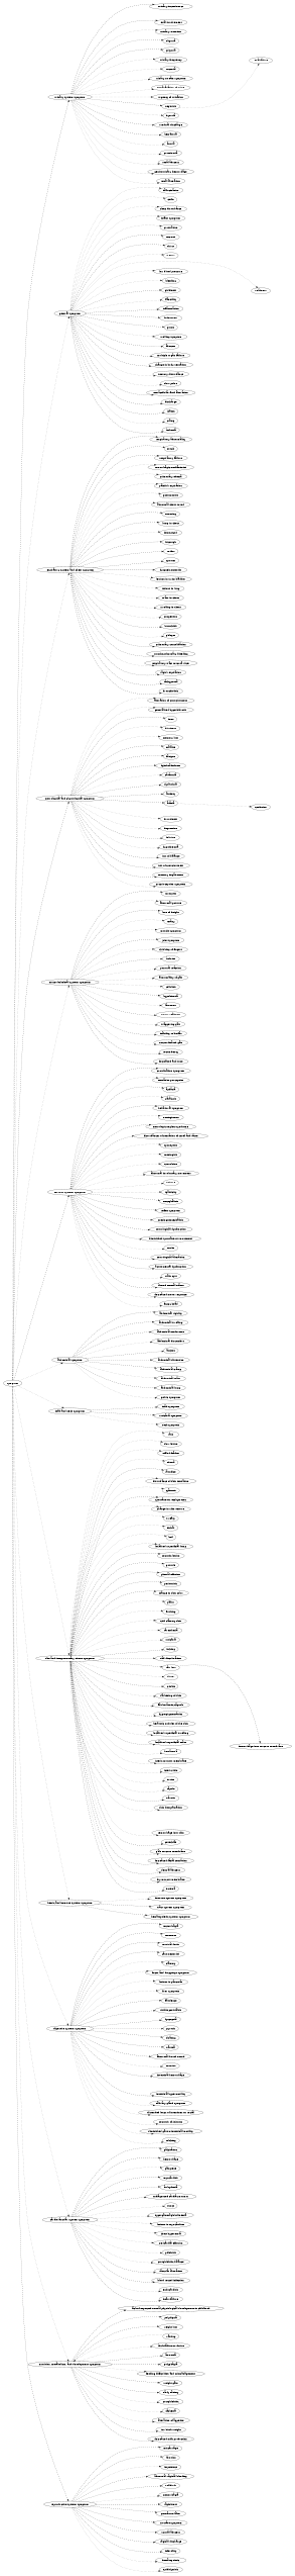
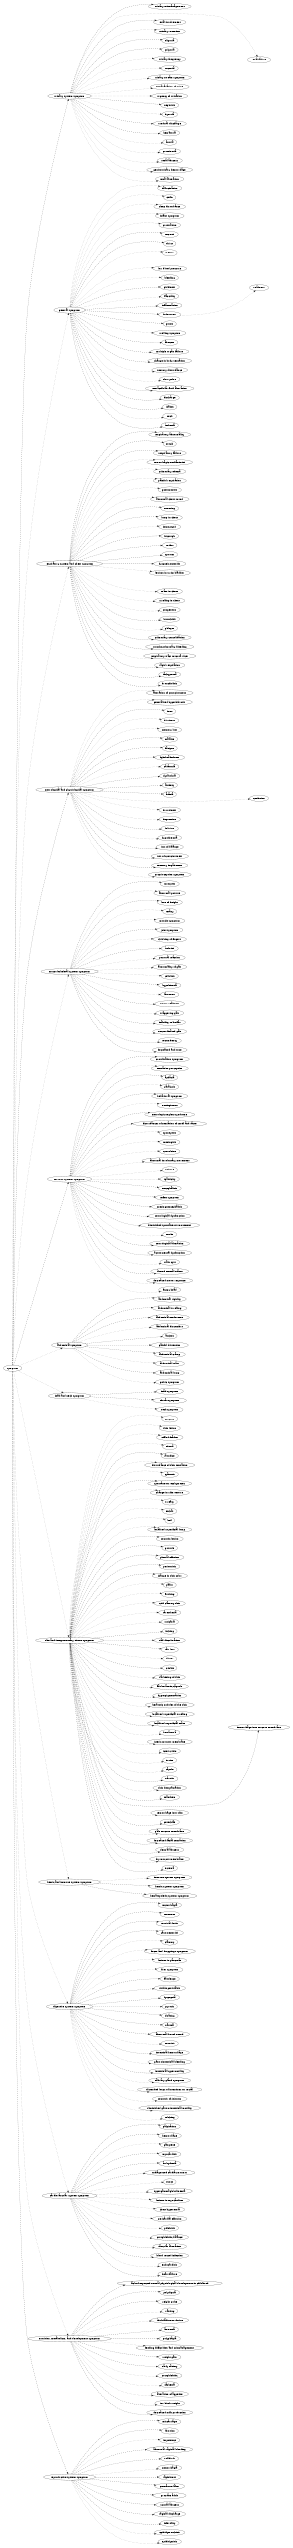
  digraph {
    rankdir=LR
    edge [style=dotted]
    symptom
    "urinary system symptom"
    "general symptom"
    "respiratory system and chest symptom"
    "neurological and physiological symptom"
    "musculoskeletal system symptom"
    "nervous system symptom"
    "abdominal symptom"
    "head and neck symptom"
    "skin and integumentary tissue symptom"
    "hemic and immune system symptom"
    "digestive system symptom"
    "cardiovascular system symptom"
    "nutrition, metabolism, and development symptom"
    "reproductive system symptom"
-   "urinary incontinence"
+   "urinary incontinence" [label="urinary mismanagement"]
    "renal failure"
    "renal involvement"
    "urinary retention"
    oliguria
    polyuria
    "urinary frequency"
    nocturia
    "urinary stream symptom"
    "extravasation of urine"
    "urgency of urination"
    nephritis
    dysuria
    "urethral discharge"
    hematuria
    anuria
    proteinuria
    "renal abscess"
    "genitourinary hemorrhage"
    "renal alteration"
    hallucination
    chills
    "sleep disturbance"
    "infant symptom"
    prostration
    necrosis
    thirst
    tremor
    weakness
    "low blood pressure"
    bleeding
    giddiness
    flaccidity
    inflammation
    listlessness
    ptosis
    "swelling symptom"
    abscess
    "multiple organ failure"
    "change in body sensation"
    "sensory disturbance"
    "slow pulse"
    "extracellular fluid alteration"
    discharge
    shakes
-   cramp
+   cramp [label=neck]
    asthenia
    "respiratory abnormality"
    cough
    "respiratory failure"
    "hemorrhagic mediastinitis"
    "pulmonary edema"
    "painful respiration"
    pneumonitis
    "abnormal chest sound"
    sneezing
    "lump in chest"
    hemoptysis
    hiccough
    stridor
    sputum
    "dyspneic enteritis"
    "lesions in swim bladder"
-   "lesions in lung"
    "mass in chest"
    "swelling in chest"
    congestion
    bronchitis
    phlegm
    "pulmonary consolidation"
    "bronchopulmonary bleeding"
    "respiratory tract mucosa ulcer"
    "rapid respiration"
    tachypnoea
    bronchiolitis
    "alteration of consciousness"
    "generalized hyperhidrosis"
    fever
    dizziness
    "memory loss"
    malaise
    fatigue
    lightheadedness
    catatonia
    dysarthria
    anxiety
    ataxia
    confusion
    drowsiness
    depression
    delirium
    hypothermia
    "loss of balance"
    "loss of consciousness"
    "memory impairment"
    "proprioception symptom"
    torticollis
    "abnormal posture"
    "loss of height"
    tetany
    "muscle symptom"
    "joint symptom"
    "clubbing of fingers"
    arthritis
    "postural reaction"
    "abnormality of gait"
    cellulitis
    hypokinesia
    lameness
    "motor weakness"
    "staggering gait"
    "inability to lie flat"
    "uncoordinated gait"
    recumbency
    n130 [label="decreased and tone"]
    "coordination symptom"
    "sensation perception"
    aphasia
    paralysis
    "behavioral symptom"
    meningismus
    "neurologic neglect syndrome"
    "disturbances of sensation of smell and taste"
    spondylitis
    meningitis
    convulsion
    "abnormal involuntary movement"
    seizure
    spasticity
    encephalitis
    "reflex symptom"
    meningoencephalitis
    "neurological dysfunction"
    "diminished spontaneous movement"
    stroke
    "neurological alteration"
    "acute mental dysfunction"
    "brain cyst"
    "altered mental status"
    "decreased motor response"
    "floppy head"
    "abdominal rigidity"
    "abdominal swelling"
    "abdominal tenderness"
    "abdominal discomfort"
    ascites
-   "abdominal distention"
+   "abdominal distention" [label="painful distention"]
    "abdominal cramp"
    "abdominal mass"
    "abdominal lump"
    "pelvic symptom"
    "head symptom"
-   "throat symptom" [label="urticaria symptom"]
+   "throat symptom"
    "neck symptom"
-   rash
-   "skin lesion" [label="slow lesion"]
+   rash [label=mucous]
+   "skin lesion"
    "ruffled feather"
    edema
    jaundice
    "disturbance of skin sensation"
    cyanosis
    "spontaneous ecchymoses"
    "change in skin texture"
    sweaty
    eschar
    boil
    "localized superficial lump"
    "necrotic lesion"
    pustule
    "pleural effusion"
    peritonitis
    "change in skin color"
    pallor
    flushing
    "cold clammy skin"
    paresthesia
    urticaria
    itching
    "nail discoloration"
    "hair loss"
    blister
    crinkle
    "darkening of skin"
    "flat keratotic capsule"
    hyperpigmentation
    "keratotic nodules of the skin"
    "localized superficial swelling"
    "localized superficial mass"
    hematoma
    "icteric mucous membrane"
    "icteric skin"
    bruise
    papule
    mastitis
    "skin desquamation"
+   enanthem
    "hemorrhage into mucous membrane"
    "hemorrhage into skin"
    petechiae
    "pale mucous membrane"
    "decreased facial sensation"
    "dermal abscess"
    "dry mucous membrane"
    eczema
    "immune system symptom"
-   "hemic system symptom" [label="tract system symptom"]
+   "hemic system symptom"
    "hematopoietic system symptom"
    rectorrhagia
    tenesmus
    "terminal ileitis"
    gastroenteritis
    n227 [label=clammy]
    "feces and droppings symptom"
    "lesions in pancreas"
    "liver symptom"
    flatulence
    "visible peristalsis"
    dyspepsia
    pyrosis
    bloating
    nausea
    "abnormal bowel sound"
    enteritis
    "intestinal hemorrhage"
+   "gastrointestinal bleeding"
    "intestinal hypermotility"
    "salivary gland symptom"
    "distended loops of intestines on rectal"
    "necrosis of jejunum"
    "diminished gastro-intestinal motility"
    belching
    palpitation
    hemorrhage
    gangrene
    myocarditis
    arrhythmia
    "undiagnosed cardiac murmur"
    shock
    hypergammaglobulinemia
    "lesions in myocardium"
    "chest hyperemia"
    "pericardial effusion"
    phlebitis
    n259 [label="postphlebitic balance"]
    "vascular alteration"
    "blood vessel infection"
    endocarditis
    "heart failure"
    "lack of expected normal physiological development in childhood"
    polydipsia
-   "weight loss"
+   "weight loss" [label="weight pulse"]
    wasting
    "adult failure to thrive"
    anorexia
    polyphagia
    "feeding difficulties and mismanagement"
    "weight gain"
    "early satiety"
    n274 [label=postphlebitic]
    cachexia
    "alteration of appetite"
    "low birth weight"
    "decreased milk production"
    miscarriage
    abortion
    impotence
    "abnormal vaginal bleeding"
    stillbirth
    menorrhagia
    vaginismus
    "premature labor"
-   "prostate symptom"
+   "prostate symptom" [label="prostate adult"]
    "scrotal abscess"
    "vaginal discharge"
    infertility
-   epididymorchitis [label=hematopoietic]
+   epididymorchitis
    epididymitis
    symptom -> "urinary system symptom" [style=dashed]
    symptom -> "general symptom"
    symptom -> "respiratory system and chest symptom"
    symptom -> "neurological and physiological symptom" [style=dashed]
    symptom -> "musculoskeletal system symptom"
    symptom -> "nervous system symptom" [style=dashed]
    symptom -> "abdominal symptom"
    symptom -> "head and neck symptom"
    symptom -> "skin and integumentary tissue symptom"
    symptom -> "hemic and immune system symptom"
    symptom -> "digestive system symptom"
    symptom -> "cardiovascular system symptom"
    symptom -> "nutrition, metabolism, and development symptom"
    symptom -> "reproductive system symptom" [style=dashed]
    "urinary system symptom" -> "urinary incontinence" [style=dashed]
-   nephritis -> "renal failure"
+   "urinary system symptom" -> "renal failure"
    "urinary system symptom" -> "renal involvement" [style=dashed]
    "urinary system symptom" -> "urinary retention"
    "urinary system symptom" -> oliguria [style=dashed]
    "urinary system symptom" -> polyuria [style=dashed]
    "urinary system symptom" -> "urinary frequency"
    "urinary system symptom" -> nocturia
    "urinary system symptom" -> "urinary stream symptom"
    "urinary system symptom" -> "extravasation of urine"
    "urinary system symptom" -> "urgency of urination"
    "urinary system symptom" -> nephritis [style=dashed]
    "urinary system symptom" -> dysuria
    "urinary system symptom" -> "urethral discharge" [style=dashed]
    "urinary system symptom" -> hematuria [style=dashed]
    "urinary system symptom" -> anuria
    "urinary system symptom" -> proteinuria
    "urinary system symptom" -> "renal abscess"
    "urinary system symptom" -> "genitourinary hemorrhage"
    "urinary system symptom" -> "renal alteration"
    "general symptom" -> hallucination
    "general symptom" -> chills
    "general symptom" -> "sleep disturbance"
    "general symptom" -> "infant symptom"
    "general symptom" -> prostration
    "general symptom" -> necrosis [style=dashed]
    "general symptom" -> thirst [style=dashed]
    "general symptom" -> tremor
-   "general symptom" -> weakness
+   listlessness -> weakness
    "general symptom" -> "low blood pressure"
    "general symptom" -> bleeding
    "general symptom" -> giddiness [style=dashed]
    "general symptom" -> flaccidity
    "general symptom" -> inflammation [style=dashed]
    "general symptom" -> listlessness [style=dashed]
    "general symptom" -> ptosis [style=dashed]
    "general symptom" -> "swelling symptom"
    "general symptom" -> abscess [style=dashed]
    "general symptom" -> "multiple organ failure" [style=dashed]
    "general symptom" -> "change in body sensation" [style=dashed]
    "general symptom" -> "sensory disturbance"
    "general symptom" -> "slow pulse"
    "general symptom" -> "extracellular fluid alteration" [style=dashed]
    "general symptom" -> discharge [style=dashed]
    "general symptom" -> shakes [style=dashed]
    "general symptom" -> cramp
    "general symptom" -> asthenia [style=dashed]
    "respiratory system and chest symptom" -> "respiratory abnormality" [style=dashed]
    "respiratory system and chest symptom" -> cough [style=dashed]
    "respiratory system and chest symptom" -> "respiratory failure" [style=dashed]
    "respiratory system and chest symptom" -> "hemorrhagic mediastinitis"
    "respiratory system and chest symptom" -> "pulmonary edema"
    "respiratory system and chest symptom" -> "painful respiration"
    "respiratory system and chest symptom" -> pneumonitis
    "respiratory system and chest symptom" -> "abnormal chest sound"
    "respiratory system and chest symptom" -> sneezing [style=dashed]
    "respiratory system and chest symptom" -> "lump in chest" [style=dashed]
    "respiratory system and chest symptom" -> hemoptysis
    "respiratory system and chest symptom" -> hiccough [style=dashed]
    "respiratory system and chest symptom" -> stridor [style=dashed]
    "respiratory system and chest symptom" -> sputum [style=dashed]
    "respiratory system and chest symptom" -> "dyspneic enteritis" [style=dashed]
    "respiratory system and chest symptom" -> "lesions in swim bladder"
-   "respiratory system and chest symptom" -> "lesions in lung"
    "respiratory system and chest symptom" -> "mass in chest"
    "respiratory system and chest symptom" -> "swelling in chest"
    "respiratory system and chest symptom" -> congestion
    "respiratory system and chest symptom" -> bronchitis [style=dashed]
    "respiratory system and chest symptom" -> phlegm
    "respiratory system and chest symptom" -> "pulmonary consolidation" [style=dashed]
    "respiratory system and chest symptom" -> "bronchopulmonary bleeding" [style=dashed]
    "respiratory system and chest symptom" -> "respiratory tract mucosa ulcer"
    "respiratory system and chest symptom" -> "rapid respiration" [style=dashed]
    "respiratory system and chest symptom" -> tachypnoea [style=dashed]
    "respiratory system and chest symptom" -> bronchiolitis [style=dashed]
    "neurological and physiological symptom" -> "alteration of consciousness"
    "neurological and physiological symptom" -> "generalized hyperhidrosis"
    "neurological and physiological symptom" -> fever [style=dashed]
    "neurological and physiological symptom" -> dizziness
    "neurological and physiological symptom" -> "memory loss"
    "neurological and physiological symptom" -> malaise [style=dashed]
    "neurological and physiological symptom" -> fatigue [style=dashed]
    "neurological and physiological symptom" -> lightheadedness [style=dashed]
    "neurological and physiological symptom" -> catatonia
    "neurological and physiological symptom" -> dysarthria [style=dashed]
    "neurological and physiological symptom" -> anxiety [style=dashed]
    "neurological and physiological symptom" -> ataxia [style=dashed]
-   ataxia -> confusion
+   "neurological and physiological symptom" -> confusion
    "neurological and physiological symptom" -> drowsiness
    "neurological and physiological symptom" -> depression
    "neurological and physiological symptom" -> delirium [style=dashed]
    "neurological and physiological symptom" -> hypothermia
    "neurological and physiological symptom" -> "loss of balance" [style=dashed]
    "neurological and physiological symptom" -> "loss of consciousness" [style=dashed]
    "neurological and physiological symptom" -> "memory impairment" [style=dashed]
    "neurological and physiological symptom" -> "proprioception symptom"
    "musculoskeletal system symptom" -> torticollis [style=dashed]
    "musculoskeletal system symptom" -> "abnormal posture"
    "musculoskeletal system symptom" -> "loss of height" [style=dashed]
    "musculoskeletal system symptom" -> tetany
    "musculoskeletal system symptom" -> "muscle symptom"
    "musculoskeletal system symptom" -> "joint symptom" [style=dashed]
    "musculoskeletal system symptom" -> "clubbing of fingers"
    "musculoskeletal system symptom" -> arthritis [style=dashed]
    "musculoskeletal system symptom" -> "postural reaction"
    "musculoskeletal system symptom" -> "abnormality of gait"
    "musculoskeletal system symptom" -> cellulitis
    "musculoskeletal system symptom" -> hypokinesia [style=dashed]
    "musculoskeletal system symptom" -> lameness
    "musculoskeletal system symptom" -> "motor weakness" [style=dashed]
    "musculoskeletal system symptom" -> "staggering gait"
    "musculoskeletal system symptom" -> "inability to lie flat" [style=dashed]
    "musculoskeletal system symptom" -> "uncoordinated gait"
    "musculoskeletal system symptom" -> recumbency [style=dashed]
    "musculoskeletal system symptom" -> n130 [style=dashed]
    "nervous system symptom" -> "coordination symptom" [style=dashed]
    "nervous system symptom" -> "sensation perception"
    "nervous system symptom" -> aphasia [style=dashed]
    "nervous system symptom" -> paralysis
    "nervous system symptom" -> "behavioral symptom" [style=dashed]
    "nervous system symptom" -> meningismus
    "nervous system symptom" -> "neurologic neglect syndrome" [style=dashed]
    "nervous system symptom" -> "disturbances of sensation of smell and taste" [style=dashed]
    "nervous system symptom" -> spondylitis
    "nervous system symptom" -> meningitis
    "nervous system symptom" -> convulsion
    "nervous system symptom" -> "abnormal involuntary movement"
    "nervous system symptom" -> seizure
    "nervous system symptom" -> spasticity
    "nervous system symptom" -> encephalitis [style=dashed]
    "nervous system symptom" -> "reflex symptom" [style=dashed]
    "nervous system symptom" -> meningoencephalitis [style=dashed]
    "nervous system symptom" -> "neurological dysfunction" [style=dashed]
    "nervous system symptom" -> "diminished spontaneous movement" [style=dashed]
    "nervous system symptom" -> stroke
    "nervous system symptom" -> "neurological alteration" [style=dashed]
    "nervous system symptom" -> "acute mental dysfunction" [style=dashed]
    "nervous system symptom" -> "brain cyst"
    "nervous system symptom" -> "altered mental status" [style=dashed]
    "nervous system symptom" -> "decreased motor response"
    "nervous system symptom" -> "floppy head"
    "abdominal symptom" -> "abdominal rigidity" [style=dashed]
    "abdominal symptom" -> "abdominal swelling" [style=dashed]
    "abdominal symptom" -> "abdominal tenderness" [style=dashed]
    "abdominal symptom" -> "abdominal discomfort"
    "abdominal symptom" -> ascites [style=dashed]
    "abdominal symptom" -> "abdominal distention" [style=dashed]
    "abdominal symptom" -> "abdominal cramp" [style=dashed]
    "abdominal symptom" -> "abdominal mass"
    "abdominal symptom" -> "abdominal lump" [style=dashed]
    "abdominal symptom" -> "pelvic symptom"
    "head and neck symptom" -> "head symptom" [style=dashed]
    "head and neck symptom" -> "throat symptom" [style=dashed]
    "head and neck symptom" -> "neck symptom"
    "skin and integumentary tissue symptom" -> rash
    "skin and integumentary tissue symptom" -> "skin lesion"
    "skin and integumentary tissue symptom" -> "ruffled feather"
    "skin and integumentary tissue symptom" -> edema
    "skin and integumentary tissue symptom" -> jaundice [style=dashed]
    "skin and integumentary tissue symptom" -> "disturbance of skin sensation"
    "skin and integumentary tissue symptom" -> cyanosis
    "skin and integumentary tissue symptom" -> "spontaneous ecchymoses" [style=dashed]
    "skin and integumentary tissue symptom" -> "change in skin texture"
    "skin and integumentary tissue symptom" -> sweaty
    "skin and integumentary tissue symptom" -> eschar
    "skin and integumentary tissue symptom" -> boil
    "skin and integumentary tissue symptom" -> "localized superficial lump"
    "skin and integumentary tissue symptom" -> "necrotic lesion" [style=dashed]
    "skin and integumentary tissue symptom" -> pustule [style=dashed]
    "skin and integumentary tissue symptom" -> "pleural effusion" [style=dashed]
    "skin and integumentary tissue symptom" -> peritonitis [style=dashed]
    "skin and integumentary tissue symptom" -> "change in skin color" [style=dashed]
    "skin and integumentary tissue symptom" -> pallor
    "skin and integumentary tissue symptom" -> flushing
    "skin and integumentary tissue symptom" -> "cold clammy skin"
    "skin and integumentary tissue symptom" -> paresthesia
    "skin and integumentary tissue symptom" -> urticaria
    "skin and integumentary tissue symptom" -> itching [style=dashed]
    "skin and integumentary tissue symptom" -> "nail discoloration" [style=dashed]
    "skin and integumentary tissue symptom" -> "hair loss" [style=dashed]
    "skin and integumentary tissue symptom" -> blister
    "skin and integumentary tissue symptom" -> crinkle [style=dashed]
    "skin and integumentary tissue symptom" -> "darkening of skin"
    "skin and integumentary tissue symptom" -> "flat keratotic capsule" [style=dashed]
    "skin and integumentary tissue symptom" -> hyperpigmentation [style=dashed]
    "skin and integumentary tissue symptom" -> "keratotic nodules of the skin"
    "skin and integumentary tissue symptom" -> "localized superficial swelling"
    "skin and integumentary tissue symptom" -> "localized superficial mass" [style=dashed]
    "skin and integumentary tissue symptom" -> hematoma
    "skin and integumentary tissue symptom" -> "icteric mucous membrane"
    "skin and integumentary tissue symptom" -> "icteric skin"
    "skin and integumentary tissue symptom" -> bruise
    "skin and integumentary tissue symptom" -> papule
    "skin and integumentary tissue symptom" -> mastitis [style=dashed]
    "skin and integumentary tissue symptom" -> "skin desquamation"
-   "hair loss" -> "hemorrhage into mucous membrane" [style=dashed]
+   "skin and integumentary tissue symptom" -> enanthem [style=dashed]
+   "skin and integumentary tissue symptom" -> "hemorrhage into mucous membrane" [style=dashed]
    "skin and integumentary tissue symptom" -> "hemorrhage into skin"
    "skin and integumentary tissue symptom" -> petechiae [style=dashed]
    "skin and integumentary tissue symptom" -> "pale mucous membrane"
    "skin and integumentary tissue symptom" -> "decreased facial sensation" [style=dashed]
    "skin and integumentary tissue symptom" -> "dermal abscess" [style=dashed]
    "skin and integumentary tissue symptom" -> "dry mucous membrane"
    "skin and integumentary tissue symptom" -> eczema [style=dashed]
    "hemic and immune system symptom" -> "immune system symptom"
    "hemic and immune system symptom" -> "hemic system symptom" [style=dashed]
    "hemic and immune system symptom" -> "hematopoietic system symptom" [style=dashed]
    "digestive system symptom" -> rectorrhagia [style=dashed]
    "digestive system symptom" -> tenesmus [style=dashed]
    "digestive system symptom" -> "terminal ileitis" [style=dashed]
    "digestive system symptom" -> gastroenteritis [style=dashed]
    "digestive system symptom" -> n227
    "digestive system symptom" -> "feces and droppings symptom"
    "digestive system symptom" -> "lesions in pancreas"
    "digestive system symptom" -> "liver symptom"
    "digestive system symptom" -> flatulence [style=dashed]
    "digestive system symptom" -> "visible peristalsis" [style=dashed]
    "digestive system symptom" -> dyspepsia [style=dashed]
    "digestive system symptom" -> pyrosis [style=dashed]
    "digestive system symptom" -> bloating [style=dashed]
    "digestive system symptom" -> nausea [style=dashed]
    "digestive system symptom" -> "abnormal bowel sound" [style=dashed]
    "digestive system symptom" -> enteritis
    "digestive system symptom" -> "intestinal hemorrhage" [style=dashed]
+   "digestive system symptom" -> "gastrointestinal bleeding"
    "digestive system symptom" -> "intestinal hypermotility" [style=dashed]
    "digestive system symptom" -> "salivary gland symptom"
    "digestive system symptom" -> "distended loops of intestines on rectal"
    "digestive system symptom" -> "necrosis of jejunum"
    "digestive system symptom" -> "diminished gastro-intestinal motility"
    "digestive system symptom" -> belching
    "cardiovascular system symptom" -> palpitation [style=dashed]
    "cardiovascular system symptom" -> hemorrhage [style=dashed]
    "cardiovascular system symptom" -> gangrene
    "cardiovascular system symptom" -> myocarditis [style=dashed]
    "cardiovascular system symptom" -> arrhythmia [style=dashed]
    "cardiovascular system symptom" -> "undiagnosed cardiac murmur" [style=dashed]
    "cardiovascular system symptom" -> shock
    "cardiovascular system symptom" -> hypergammaglobulinemia
    "cardiovascular system symptom" -> "lesions in myocardium"
    "cardiovascular system symptom" -> "chest hyperemia"
    "cardiovascular system symptom" -> "pericardial effusion"
    "cardiovascular system symptom" -> phlebitis
    "cardiovascular system symptom" -> n259
    "cardiovascular system symptom" -> "vascular alteration" [style=dashed]
    "cardiovascular system symptom" -> "blood vessel infection" [style=dashed]
    "cardiovascular system symptom" -> endocarditis
    "cardiovascular system symptom" -> "heart failure" [style=dashed]
    "nutrition, metabolism, and development symptom" -> "lack of expected normal physiological development in childhood" [style=dashed]
    "nutrition, metabolism, and development symptom" -> polydipsia [style=dashed]
    "nutrition, metabolism, and development symptom" -> "weight loss" [style=dashed]
-   wasting -> "nutrition, metabolism, and development symptom"
+   "nutrition, metabolism, and development symptom" -> wasting
    "nutrition, metabolism, and development symptom" -> "adult failure to thrive"
    "nutrition, metabolism, and development symptom" -> anorexia [style=dashed]
    "nutrition, metabolism, and development symptom" -> polyphagia [style=dashed]
    "nutrition, metabolism, and development symptom" -> "feeding difficulties and mismanagement"
    "nutrition, metabolism, and development symptom" -> "weight gain" [style=dashed]
    "nutrition, metabolism, and development symptom" -> "early satiety" [style=dashed]
    "nutrition, metabolism, and development symptom" -> n274
    "nutrition, metabolism, and development symptom" -> cachexia
    "nutrition, metabolism, and development symptom" -> "alteration of appetite"
    "nutrition, metabolism, and development symptom" -> "low birth weight" [style=dashed]
    "nutrition, metabolism, and development symptom" -> "decreased milk production" [style=dashed]
    "reproductive system symptom" -> miscarriage [style=dashed]
    "reproductive system symptom" -> abortion [style=dashed]
    "reproductive system symptom" -> impotence
    "reproductive system symptom" -> "abnormal vaginal bleeding" [style=dashed]
    "reproductive system symptom" -> stillbirth [style=dashed]
    "reproductive system symptom" -> menorrhagia
    "reproductive system symptom" -> vaginismus [style=dashed]
    "reproductive system symptom" -> "premature labor" [style=dashed]
    "reproductive system symptom" -> "prostate symptom" [style=dashed]
    "reproductive system symptom" -> "scrotal abscess" [style=dashed]
    "reproductive system symptom" -> "vaginal discharge" [style=dashed]
    "reproductive system symptom" -> infertility [style=dashed]
    "reproductive system symptom" -> epididymorchitis
    "reproductive system symptom" -> epididymitis
  }
